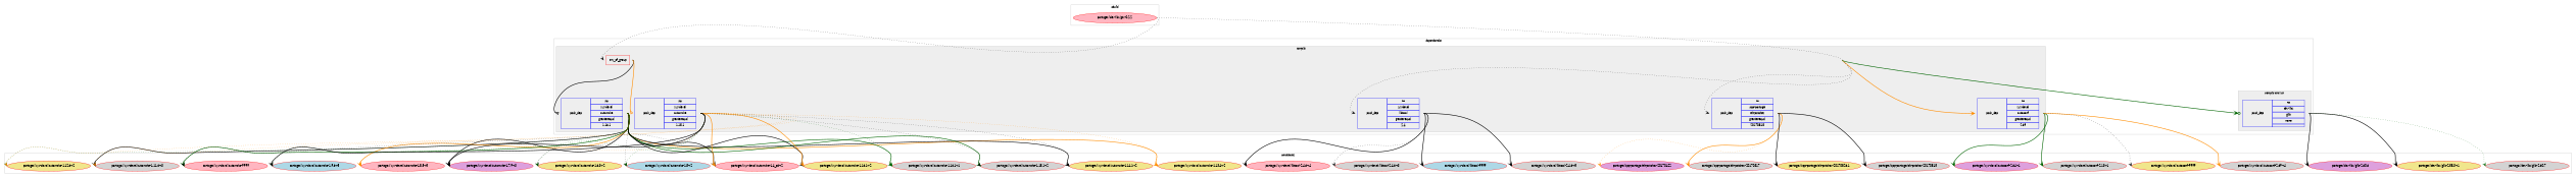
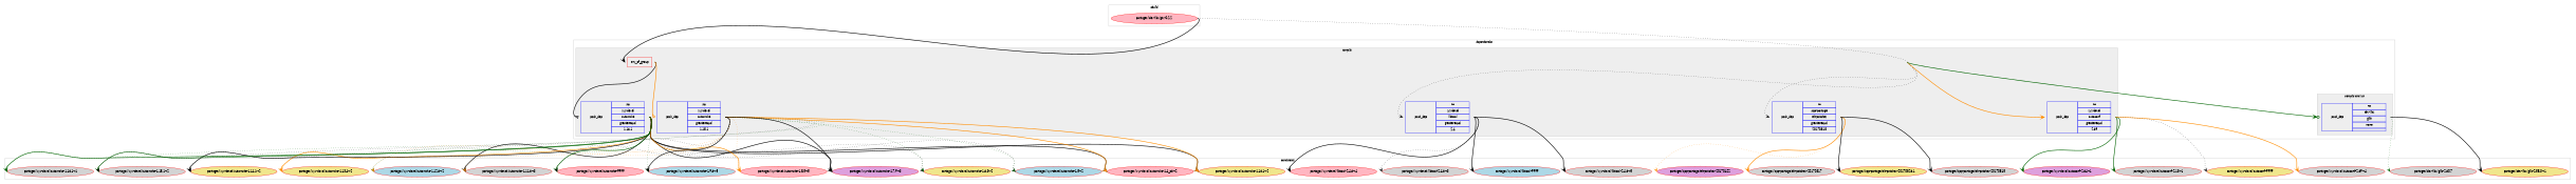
  digraph {
    compound=true
    concentrate=true
    fontname=Lato
    fontsize=10
    newrank=true
    rankdir=TB
    ranksep=1.5
    node [color=red fillcolor=lightgrey fontname=Lato fontsize=10 style=filled]
    edge [arrowhead=vee color=black fontname=Lato headport=w style=bold tailport=e weight=100]
    n1 [fillcolor=lightpink label="portage://dev-libs/gtx-0.2.2" width=4]
    n2 [color=blue label=<<TABLE BORDER="0" CELLBORDER="1" CELLSPACING="0" CELLPADDING="4" WIDTH="220"><TR><TD ROWSPAN="6" CELLPADDING="30">pack_dep</TD></TR><TR><TD WIDTH="110">no</TD></TR><TR><TD>sys-devel</TD></TR><TR><TD>automake</TD></TR><TR><TD>greaterequal</TD></TR><TR><TD>1.16.1</TD></TR></TABLE>> shape=none fillcolor="" style=""]
    n3 [color=blue label=<<TABLE BORDER="0" CELLBORDER="1" CELLSPACING="0" CELLPADDING="4" WIDTH="220"><TR><TD ROWSPAN="6" CELLPADDING="30">pack_dep</TD></TR><TR><TD WIDTH="110">no</TD></TR><TR><TD>sys-devel</TD></TR><TR><TD>automake</TD></TR><TR><TD>greaterequal</TD></TR><TR><TD>1.15.1</TD></TR></TABLE>> shape=none fillcolor="" style=""]
    n4 [label=<<TABLE BORDER="0" CELLBORDER="1" CELLSPACING="0" CELLPADDING="4"><TR><TD CELLPADDING="10">any_of_group</TD></TR></TABLE>> shape=none fillcolor="" style=""]
    n5 [color=blue label=<<TABLE BORDER="0" CELLBORDER="1" CELLSPACING="0" CELLPADDING="4" WIDTH="220"><TR><TD ROWSPAN="6" CELLPADDING="30">pack_dep</TD></TR><TR><TD WIDTH="110">no</TD></TR><TR><TD>app-portage</TD></TR><TR><TD>elt-patches</TD></TR><TR><TD>greaterequal</TD></TR><TR><TD>20170815</TD></TR></TABLE>> shape=none fillcolor="" style=""]
    n6 [color=blue label=<<TABLE BORDER="0" CELLBORDER="1" CELLSPACING="0" CELLPADDING="4" WIDTH="220"><TR><TD ROWSPAN="6" CELLPADDING="30">pack_dep</TD></TR><TR><TD WIDTH="110">no</TD></TR><TR><TD>sys-devel</TD></TR><TR><TD>autoconf</TD></TR><TR><TD>greaterequal</TD></TR><TR><TD>2.69</TD></TR></TABLE>> shape=none fillcolor="" style=""]
    n7 [color=blue label=<<TABLE BORDER="0" CELLBORDER="1" CELLSPACING="0" CELLPADDING="4" WIDTH="220"><TR><TD ROWSPAN="6" CELLPADDING="30">pack_dep</TD></TR><TR><TD WIDTH="110">no</TD></TR><TR><TD>sys-devel</TD></TR><TR><TD>libtool</TD></TR><TR><TD>greaterequal</TD></TR><TR><TD>2.4</TD></TR></TABLE>> shape=none fillcolor="" style=""]
    n8 [color=blue label=<<TABLE BORDER="0" CELLBORDER="1" CELLSPACING="0" CELLPADDING="4" WIDTH="220"><TR><TD ROWSPAN="6" CELLPADDING="30">pack_dep</TD></TR><TR><TD WIDTH="110">no</TD></TR><TR><TD>dev-libs</TD></TR><TR><TD>glib</TD></TR><TR><TD>none</TD></TR><TR><TD></TD></TR></TABLE>> shape=none fillcolor="" style=""]
    n9 [label="portage://sys-devel/automake-1.11.6-r3" width=4]
-   n10 [fillcolor=khaki label="portage://sys-devel/automake-1.12.6-r2" width=4]
+   n10 [fillcolor=lightblue label="portage://sys-devel/automake-1.12.6-r2" width=4]
    n11 [fillcolor=khaki label="portage://sys-devel/automake-1.13.4-r2" width=4]
    n12 [fillcolor=khaki label="portage://sys-devel/automake-1.14.1-r2" width=4]
    n13 [label="portage://sys-devel/automake-1.15.1-r2" width=4]
    n14 [label="portage://sys-devel/automake-1.16.1-r1" width=4]
    n15 [fillcolor=khaki label="portage://sys-devel/automake-1.16.1-r2" width=4]
    n16 [fillcolor=lightpink label="portage://sys-devel/automake-1.4_p6-r2" width=4]
    n17 [fillcolor=lightblue label="portage://sys-devel/automake-1.5-r2" width=4]
    n18 [fillcolor=khaki label="portage://sys-devel/automake-1.6.3-r2" width=4]
    n19 [fillcolor=plum label="portage://sys-devel/automake-1.7.9-r3" width=4]
    n20 [fillcolor=lightpink label="portage://sys-devel/automake-1.8.5-r5" width=4]
    n21 [fillcolor=lightblue label="portage://sys-devel/automake-1.9.6-r5" width=4]
    n22 [fillcolor=lightpink label="portage://sys-devel/automake-9999" width=4]
    n23 [label="portage://app-portage/elt-patches-20170317" width=4]
    n24 [fillcolor=plum label="portage://app-portage/elt-patches-20170422" width=4]
    n25 [label="portage://app-portage/elt-patches-20170815" width=4]
    n26 [fillcolor=khaki label="portage://app-portage/elt-patches-20170826.1" width=4]
    n27 [label="portage://sys-devel/autoconf-2.13-r1" width=4]
    n28 [fillcolor=plum label="portage://sys-devel/autoconf-2.64-r1" width=4]
    n29 [label="portage://sys-devel/autoconf-2.69-r4" width=4]
    n30 [fillcolor=khaki label="portage://sys-devel/autoconf-9999" width=4]
    n31 [label="portage://sys-devel/libtool-2.4.6-r3" width=4]
    n32 [fillcolor=lightpink label="portage://sys-devel/libtool-2.4.6-r4" width=4]
    n33 [label="portage://sys-devel/libtool-2.4.6-r5" width=4]
    n34 [fillcolor=lightblue label="portage://sys-devel/libtool-9999" width=4]
    n35 [fillcolor=khaki label="portage://dev-libs/glib-2.58.3-r1" width=4]
-   n36 [fillcolor=plum label="portage://dev-libs/glib-2.60.6" width=4]
    n37 [label="portage://dev-libs/glib-2.60.7" width=4]
    subgraph cluster_1 {
      color=gray
      label=<<i>ebuild</i>>
      rank=same
      n1
    }
    subgraph cluster_2 {
      color=gray
      label=<<i>dependencies</i>>
      subgraph cluster_3 {
        color=gray
        fillcolor="#eeeeee"
        label=<<i>compile</i>>
        style=filled
        subgraph sub_4 {
          color=gray
          fillcolor="#eeeeee"
          label=<<i>compile</i>>
          style=filled
          n4
          subgraph sub_5 {
            color=gray
            fillcolor="#eeeeee"
            label=<<i>compile</i>>
            style=filled
            n2
          }
          subgraph sub_6 {
            color=gray
            fillcolor="#eeeeee"
            label=<<i>compile</i>>
            style=filled
            n3
          }
        }
        subgraph sub_7 {
          color=gray
          fillcolor="#eeeeee"
          label=<<i>compile</i>>
          style=filled
          n5
        }
        subgraph sub_8 {
          color=gray
          fillcolor="#eeeeee"
          label=<<i>compile</i>>
          style=filled
          n6
        }
        subgraph sub_9 {
          color=gray
          fillcolor="#eeeeee"
          label=<<i>compile</i>>
          style=filled
          n7
        }
      }
      subgraph cluster_10 {
        color=gray
        fillcolor="#eeeeee"
        label=<<i>compile and run</i>>
        style=filled
        subgraph sub_11 {
          color=gray
          fillcolor="#eeeeee"
          label=<<i>compile and run</i>>
          style=filled
          n8
        }
      }
      subgraph cluster_12 {
        color=gray
        fillcolor="#eeeeee"
        label=<<i>run</i>>
        style=filled
      }
    }
    subgraph cluster_13 {
      color=gray
      label=<<i>candidates</i>>
      rank=same
      subgraph sub_14 {
        color=black
        label=<<i>candidates</i>>
        nodesep=1
        rank=same
        n9
        n10
        n11
        n12
        n13
        n14
        n15
        n16
        n17
        n18
        n19
        n20
        n21
        n22
      }
      subgraph sub_15 {
        color=black
        label=<<i>candidates</i>>
        nodesep=1
        rank=same
        n9
        n10
        n11
        n12
        n13
        n14
        n15
        n16
        n17
        n18
        n19
        n20
        n21
        n22
      }
      subgraph sub_16 {
        color=black
        label=<<i>candidates</i>>
        nodesep=1
        rank=same
        n23
        n24
        n25
        n26
      }
      subgraph sub_17 {
        color=black
        label=<<i>candidates</i>>
        nodesep=1
        rank=same
        n27
        n28
        n29
        n30
      }
      subgraph sub_18 {
        color=black
        label=<<i>candidates</i>>
        nodesep=1
        rank=same
        n31
        n32
        n33
        n34
      }
      subgraph sub_19 {
        color=black
        label=<<i>candidates</i>>
        nodesep=1
        rank=same
        n35
-       n36
        n37
      }
    }
-   n1 -> n4 [style=dotted weight=20]
+   n1 -> n4 [weight=20]
    n1 -> n5 [style=dotted weight=20]
    n1 -> n6 [color=darkorange weight=20]
    n1 -> n7 [style=dotted weight=20]
    n1 -> n8 [arrowhead=odotvee color=darkgreen weight=20]
    n2 -> n9
    n2 -> n10 [color=darkgreen style=dotted]
    n2 -> n11 [color=darkorange]
    n2 -> n12
    n2 -> n13 [color=darkgreen]
    n2 -> n14 [color=darkgreen]
    n2 -> n15
    n2 -> n16
    n2 -> n17 [style=dotted]
    n2 -> n18 [style=dotted]
    n2 -> n19
    n2 -> n20 [color=darkorange]
    n2 -> n21 [color=darkgreen style=dotted]
    n2 -> n22 [color=darkgreen]
    n3 -> n9 [color=darkorange style=dotted]
    n3 -> n10 [color=darkorange style=dotted]
    n3 -> n11 [color=darkorange style=dotted]
    n3 -> n12 [style=dotted]
    n3 -> n13 [style=dotted]
    n3 -> n14 [color=darkgreen style=dotted]
    n3 -> n15 [color=darkorange]
    n3 -> n16 [color=darkorange]
    n3 -> n17 [color=darkgreen style=dotted]
    n3 -> n18 [color=darkgreen style=dotted]
    n3 -> n19
    n3 -> n20 [color=darkorange style=dotted]
    n3 -> n21
    n3 -> n22 [style=dotted]
    n4 -> n2 [arrowhead=oinv weight=20]
    n4 -> n3 [arrowhead=oinv color=darkorange weight=20]
    n5 -> n23 [color=darkorange]
    n5 -> n24 [color=darkorange style=dotted]
    n5 -> n25
    n5 -> n26
    n6 -> n27 [color=darkgreen]
    n6 -> n28 [color=darkgreen]
    n6 -> n29 [color=darkorange]
    n6 -> n30 [style=dotted]
    n7 -> n31 [style=dotted]
    n7 -> n32
    n7 -> n33
    n7 -> n34
    n8 -> n35
-   n8 -> n36
    n8 -> n37 [color=darkgreen style=dotted]
  }
